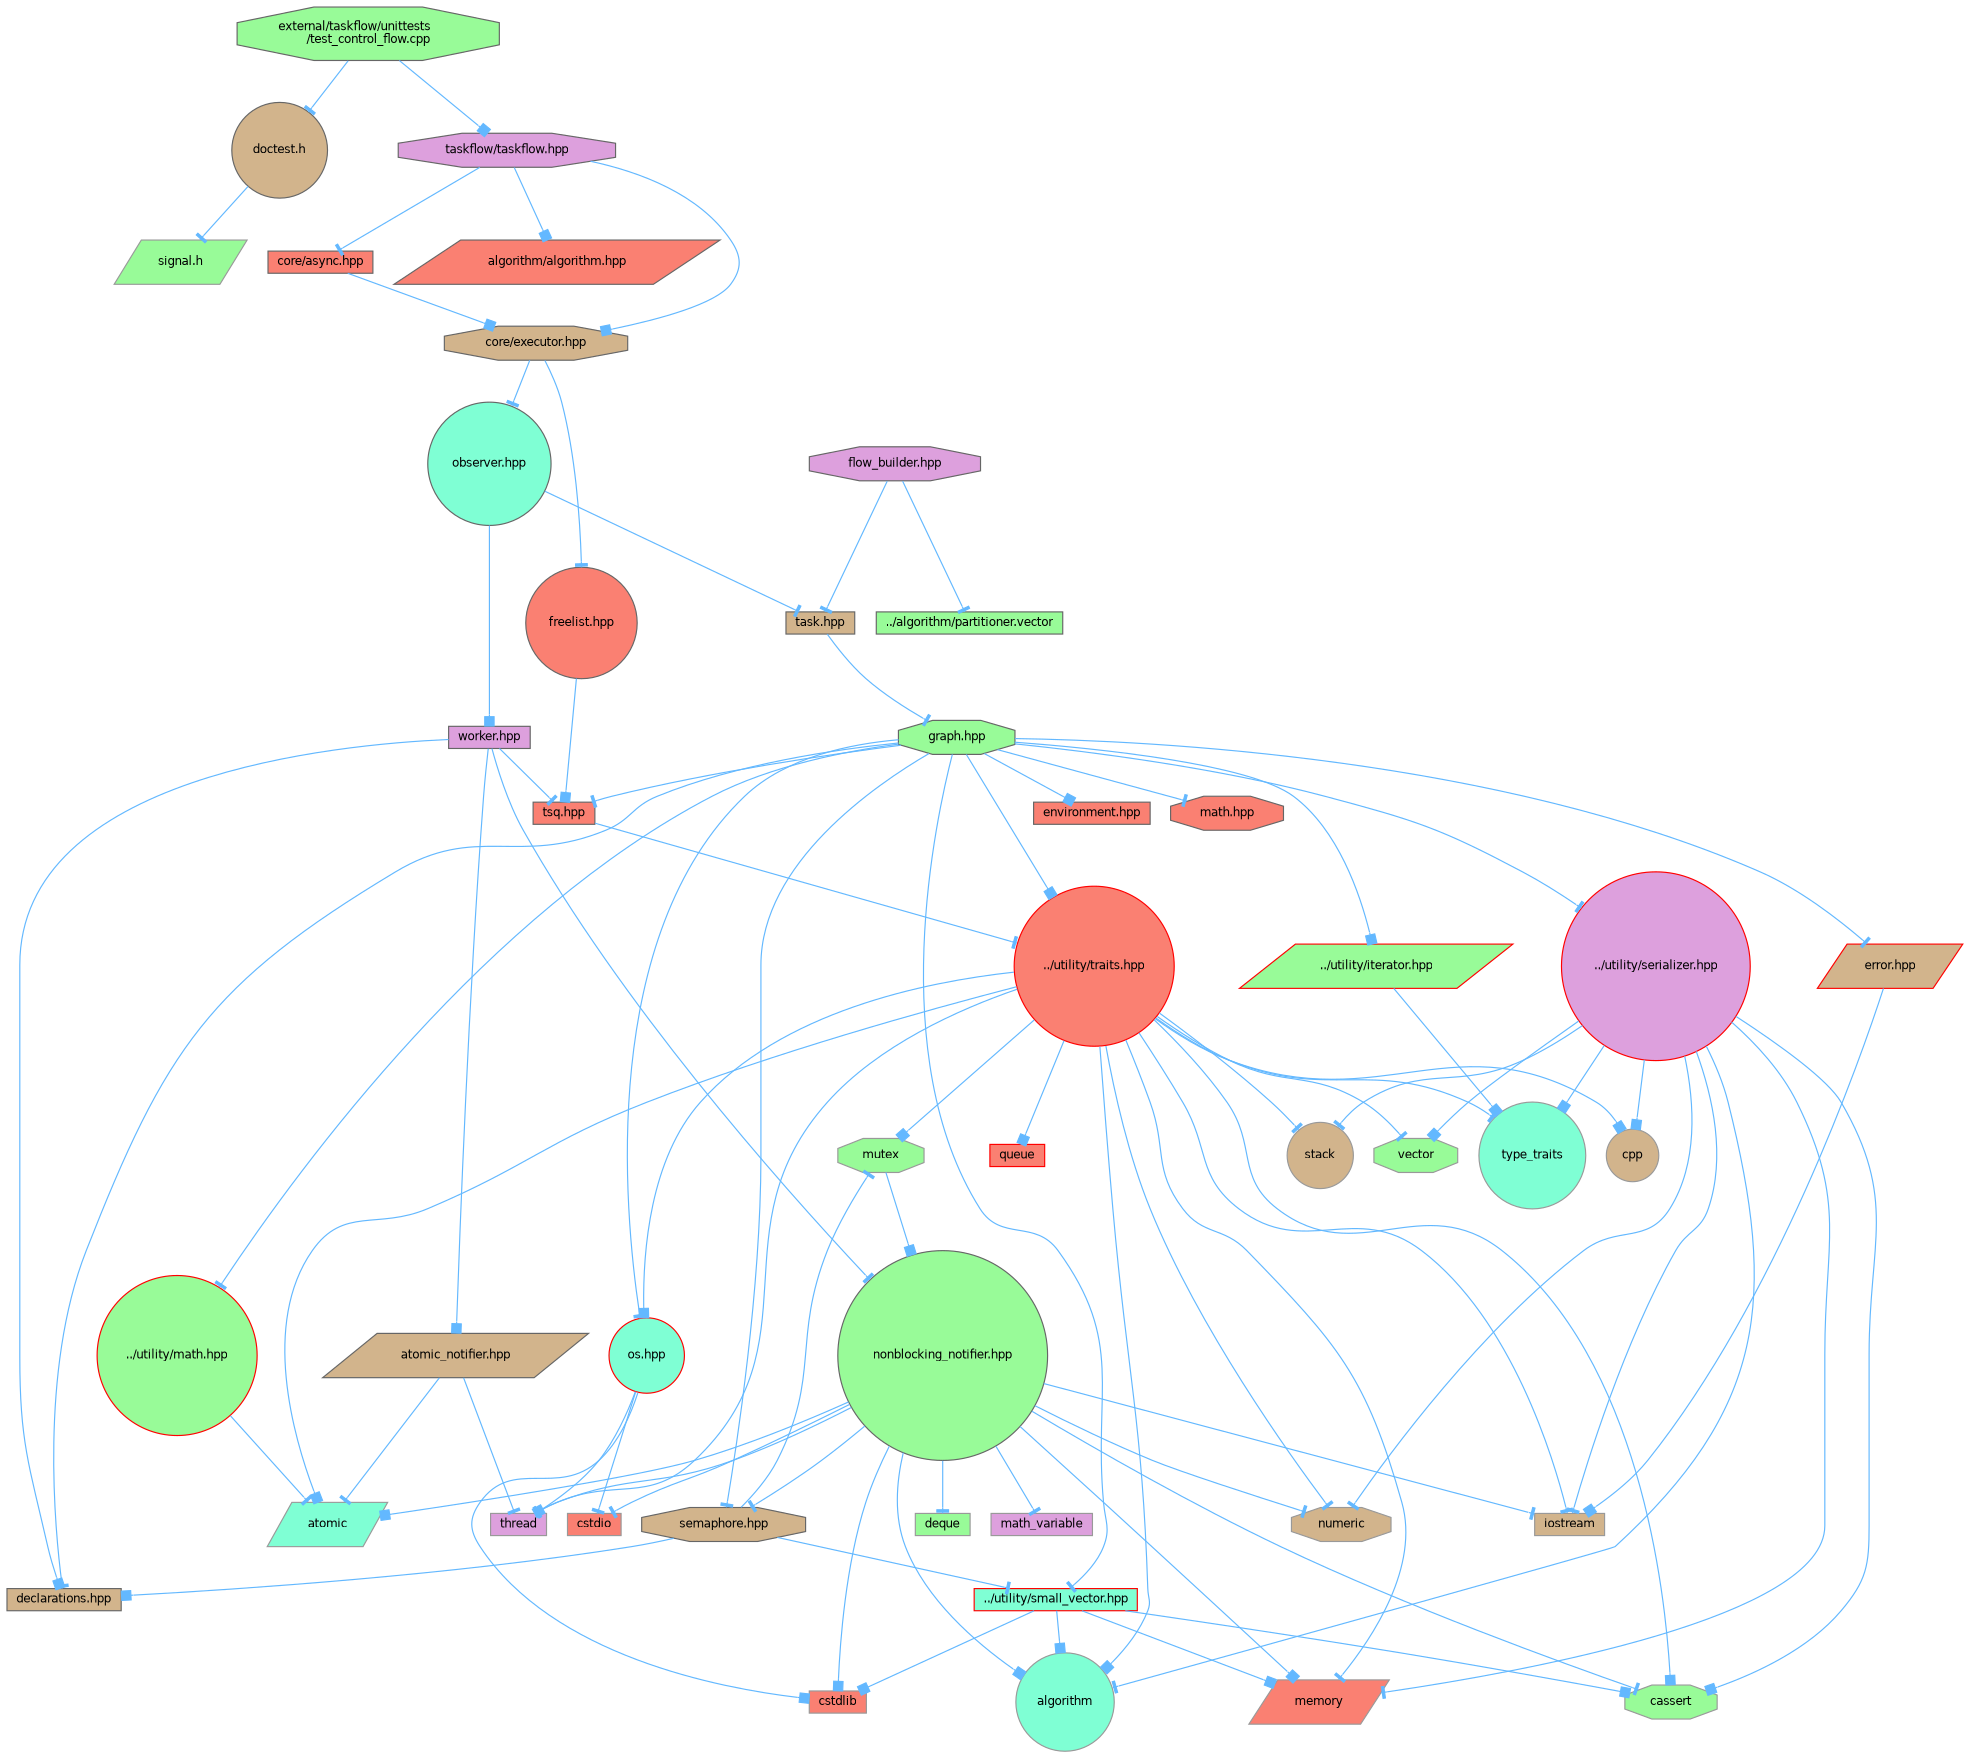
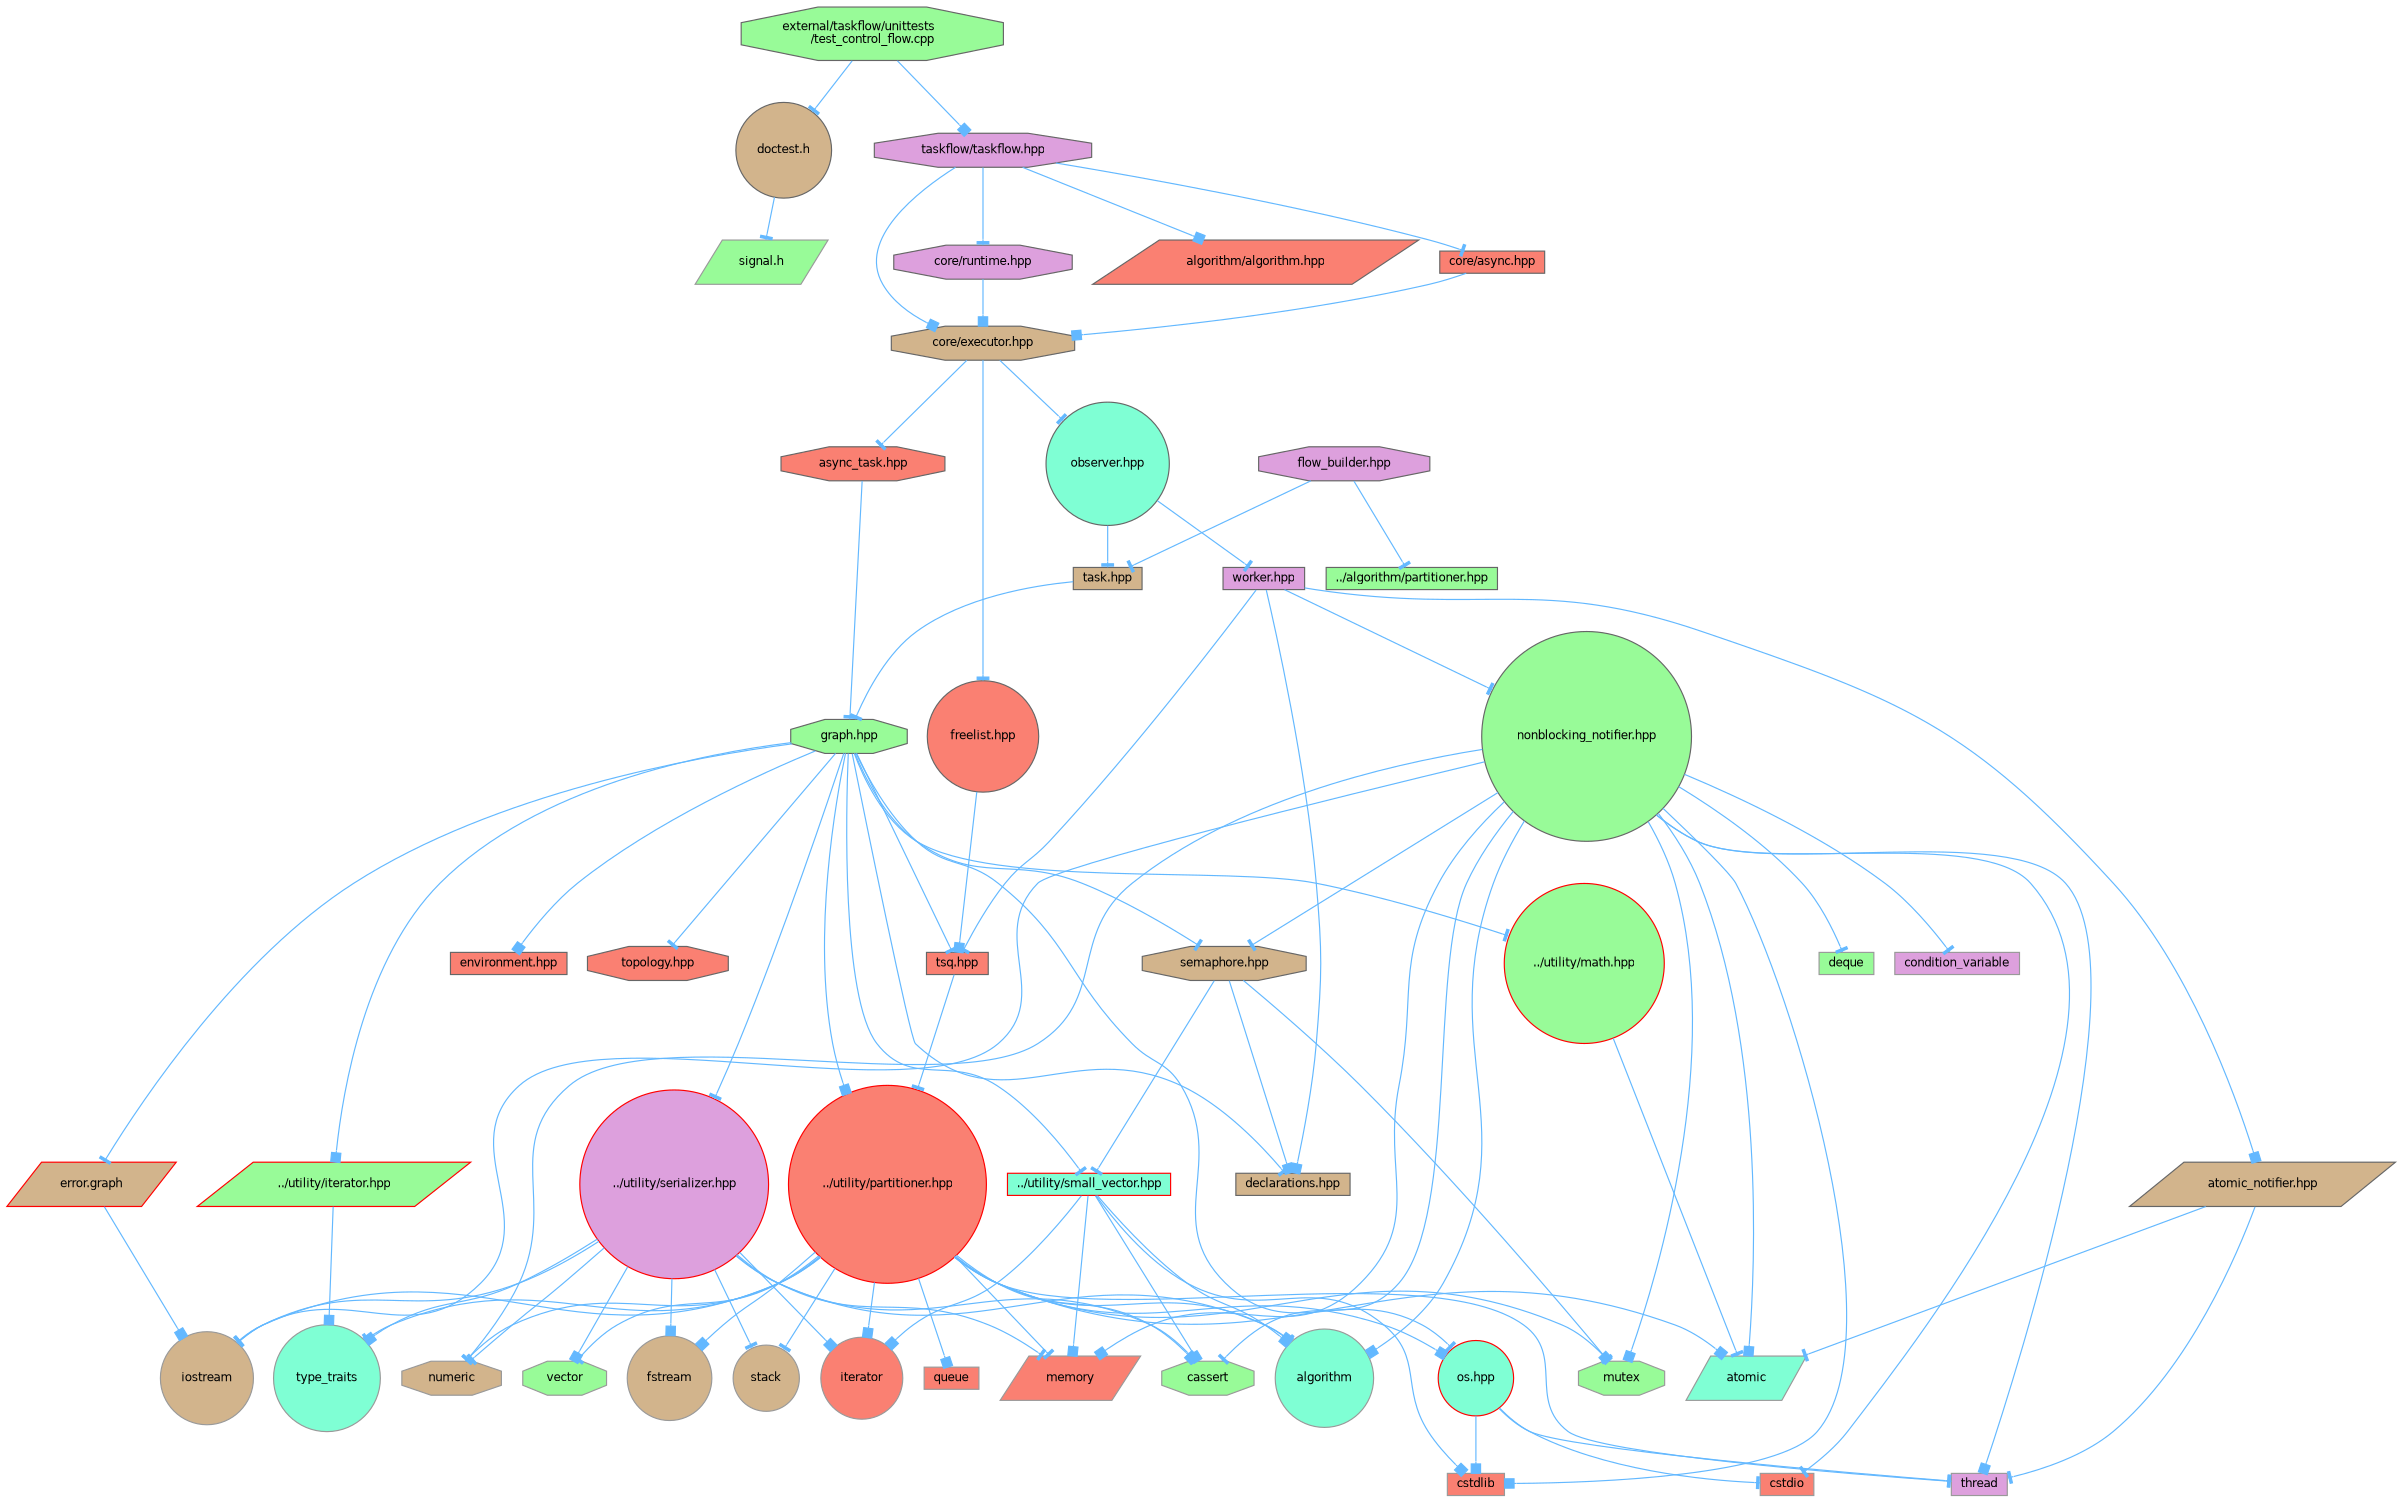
  digraph {
    node [color=grey40 fillcolor=salmon fontname=Helvetica fontsize=10 shape=box style=filled]
    edge [arrowhead=tee color=steelblue1 fontname=Helvetica fontsize=10 labelfontname=Helvetica labelfontsize=10 style=solid]
    n1 [color=gray40 fillcolor=palegreen fontcolor=black height=0.2 label="external/taskflow/unittests\l/test_control_flow.cpp" shape=octagon width=0.4]
    n2 [fillcolor=tan height=0.2 label="doctest.h" shape=circle width=0.4]
    n3 [fillcolor=plum height=0.2 label="taskflow/taskflow.hpp" shape=octagon width=0.4]
    n4 [color=grey60 fillcolor=palegreen height=0.2 label="signal.h" shape=parallelogram width=0.4]
    n5 [fillcolor=tan height=0.2 label="core/executor.hpp" shape=octagon width=0.4]
+   n6 [fillcolor=plum height=0.2 label="core/runtime.hpp" shape=octagon width=0.4]
    n7 [height=0.2 label="core/async.hpp" width=0.4]
    n8 [height=0.2 label="algorithm/algorithm.hpp" shape=parallelogram width=0.4]
    n9 [fillcolor=aquamarine height=0.2 label="observer.hpp" shape=circle width=0.4]
+   n10 [height=0.2 label="async_task.hpp" shape=octagon width=0.4]
    n11 [height=0.2 label="freelist.hpp" shape=circle width=0.4]
    n12 [fillcolor=tan height=0.2 label="task.hpp" width=0.4]
    n13 [fillcolor=plum height=0.2 label="worker.hpp" width=0.4]
    n14 [fillcolor=palegreen height=0.2 label="graph.hpp" shape=octagon width=0.4]
    n15 [height=0.2 label="tsq.hpp" width=0.4]
    n16 [fillcolor=tan height=0.2 label="declarations.hpp" width=0.4]
    n17 [fillcolor=tan height=0.2 label="atomic_notifier.hpp" shape=parallelogram width=0.4]
    n18 [fillcolor=palegreen height=0.2 label="nonblocking_notifier.hpp" shape=circle width=0.4]
-   n19 [color=red height=0.2 label="../utility/traits.hpp" shape=circle width=0.4]
+   n19 [color=red height=0.2 label="../utility/partitioner.hpp" shape=circle width=0.4]
    n20 [color=red fillcolor=aquamarine height=0.2 label="os.hpp" shape=circle width=0.4]
    n21 [color=red fillcolor=palegreen height=0.2 label="../utility/iterator.hpp" shape=parallelogram width=0.4]
    n22 [color=red fillcolor=palegreen height=0.2 label="../utility/math.hpp" shape=circle width=0.4]
    n23 [color=red fillcolor=aquamarine height=0.2 label="../utility/small_vector.hpp" width=0.4]
    n24 [color=red fillcolor=plum height=0.2 label="../utility/serializer.hpp" shape=circle width=0.4]
-   n25 [color=red fillcolor=tan height=0.2 label="error.hpp" shape=parallelogram width=0.4]
+   n25 [color=red fillcolor=tan height=0.2 label="error.graph" shape=parallelogram width=0.4]
    n26 [fillcolor=tan height=0.2 label="semaphore.hpp" shape=octagon width=0.4]
    n27 [height=0.2 label="environment.hpp" width=0.4]
-   n28 [height=0.2 label="math.hpp" shape=octagon width=0.4]
+   n28 [height=0.2 label="topology.hpp" shape=octagon width=0.4]
    n29 [color=grey60 fillcolor=aquamarine height=0.2 label=type_traits shape=circle width=0.4]
-   n31 [color=grey60 fillcolor=tan height=0.2 label=iostream width=0.4]
-   n32 [color=grey60 fillcolor=tan height=0.2 label=cpp shape=circle width=0.4]
+   n30 [color=grey60 height=0.2 label=iterator shape=circle width=0.4]
+   n31 [color=grey60 fillcolor=tan height=0.2 label=iostream shape=circle width=0.4]
+   n32 [color=grey60 fillcolor=tan height=0.2 label=fstream shape=circle width=0.4]
    n33 [color=grey60 fillcolor=palegreen height=0.2 label=mutex shape=octagon width=0.4]
    n34 [color=grey60 fillcolor=tan height=0.2 label=stack shape=circle width=0.4]
-   n35 [color=red height=0.2 label=queue width=0.4]
+   n35 [color=grey60 height=0.2 label=queue width=0.4]
    n36 [color=grey60 fillcolor=palegreen height=0.2 label=vector shape=octagon width=0.4]
    n37 [color=grey60 fillcolor=aquamarine height=0.2 label=algorithm shape=circle width=0.4]
    n38 [color=grey60 height=0.2 label=memory shape=parallelogram width=0.4]
    n39 [color=grey60 fillcolor=aquamarine height=0.2 label=atomic shape=parallelogram width=0.4]
    n40 [color=grey60 fillcolor=plum height=0.2 label=thread width=0.4]
    n41 [color=grey60 fillcolor=tan height=0.2 label=numeric shape=octagon width=0.4]
    n42 [color=grey60 fillcolor=palegreen height=0.2 label=cassert shape=octagon width=0.4]
    n43 [color=grey60 height=0.2 label=cstdlib width=0.4]
    n44 [color=grey60 height=0.2 label=cstdio width=0.4]
    n45 [color=grey60 fillcolor=palegreen height=0.2 label=deque width=0.4]
-   n46 [color=grey60 fillcolor=plum height=0.2 label=math_variable width=0.4]
+   n46 [color=grey60 fillcolor=plum height=0.2 label=condition_variable width=0.4]
    n47 [fillcolor=plum height=0.2 label="flow_builder.hpp" shape=octagon width=0.4]
-   n48 [fillcolor=palegreen height=0.2 label="../algorithm/partitioner.vector" width=0.4]
+   n48 [fillcolor=palegreen height=0.2 label="../algorithm/partitioner.hpp" width=0.4]
    n1 -> n2
    n1 -> n3 [arrowhead=box]
    n2 -> n4
    n3 -> n5 [arrowhead=box]
+   n3 -> n6
    n3 -> n7
    n3 -> n8 [arrowhead=box]
    n5 -> n9
+   n5 -> n10
    n5 -> n11
+   n6 -> n5 [arrowhead=box]
    n7 -> n5 [arrowhead=box]
    n9 -> n12
-   n9 -> n13 [arrowhead=box]
+   n9 -> n13
+   n10 -> n14
    n11 -> n15 [arrowhead=box]
    n12 -> n14
    n13 -> n15
    n13 -> n16 [arrowhead=box]
    n13 -> n17 [arrowhead=box]
    n13 -> n18
    n14 -> n15
    n14 -> n16
    n14 -> n19 [arrowhead=box]
    n14 -> n20
    n14 -> n21 [arrowhead=box]
    n14 -> n22
    n14 -> n23
    n14 -> n24
    n14 -> n25
    n14 -> n26
    n14 -> n27 [arrowhead=box]
    n14 -> n28
    n15 -> n19
    n17 -> n39
    n17 -> n40
    n18 -> n26
    n18 -> n31
-   n33 -> n18 [arrowhead=box]
+   n18 -> n33 [arrowhead=box]
    n18 -> n37 [arrowhead=box]
    n18 -> n38 [arrowhead=box]
    n18 -> n39 [arrowhead=box]
    n18 -> n40 [arrowhead=box]
    n18 -> n41
    n18 -> n42
    n18 -> n43 [arrowhead=box]
    n18 -> n44
    n18 -> n45
    n18 -> n46
    n19 -> n20 [arrowhead=box]
    n19 -> n29
+   n19 -> n30 [arrowhead=box]
    n19 -> n31
    n19 -> n32 [arrowhead=box]
    n19 -> n33 [arrowhead=box]
    n19 -> n34
    n19 -> n35 [arrowhead=box]
    n19 -> n36
    n19 -> n37 [arrowhead=box]
    n19 -> n38
    n19 -> n39 [arrowhead=box]
    n19 -> n40
    n19 -> n41
    n19 -> n42 [arrowhead=box]
    n20 -> n40
    n20 -> n43 [arrowhead=box]
    n20 -> n44
    n21 -> n29 [arrowhead=box]
    n22 -> n39
+   n23 -> n30 [arrowhead=box]
    n23 -> n37 [arrowhead=box]
    n23 -> n38 [arrowhead=box]
    n23 -> n42 [arrowhead=box]
    n23 -> n43 [arrowhead=box]
    n24 -> n29 [arrowhead=box]
+   n24 -> n30 [arrowhead=box]
    n24 -> n31
    n24 -> n32 [arrowhead=box]
    n24 -> n34
    n24 -> n36 [arrowhead=box]
    n24 -> n37
    n24 -> n38
    n24 -> n41
    n24 -> n42 [arrowhead=box]
    n25 -> n31 [arrowhead=box]
    n26 -> n16 [arrowhead=box]
    n26 -> n23
    n26 -> n33
    n47 -> n12
    n47 -> n48
  }
